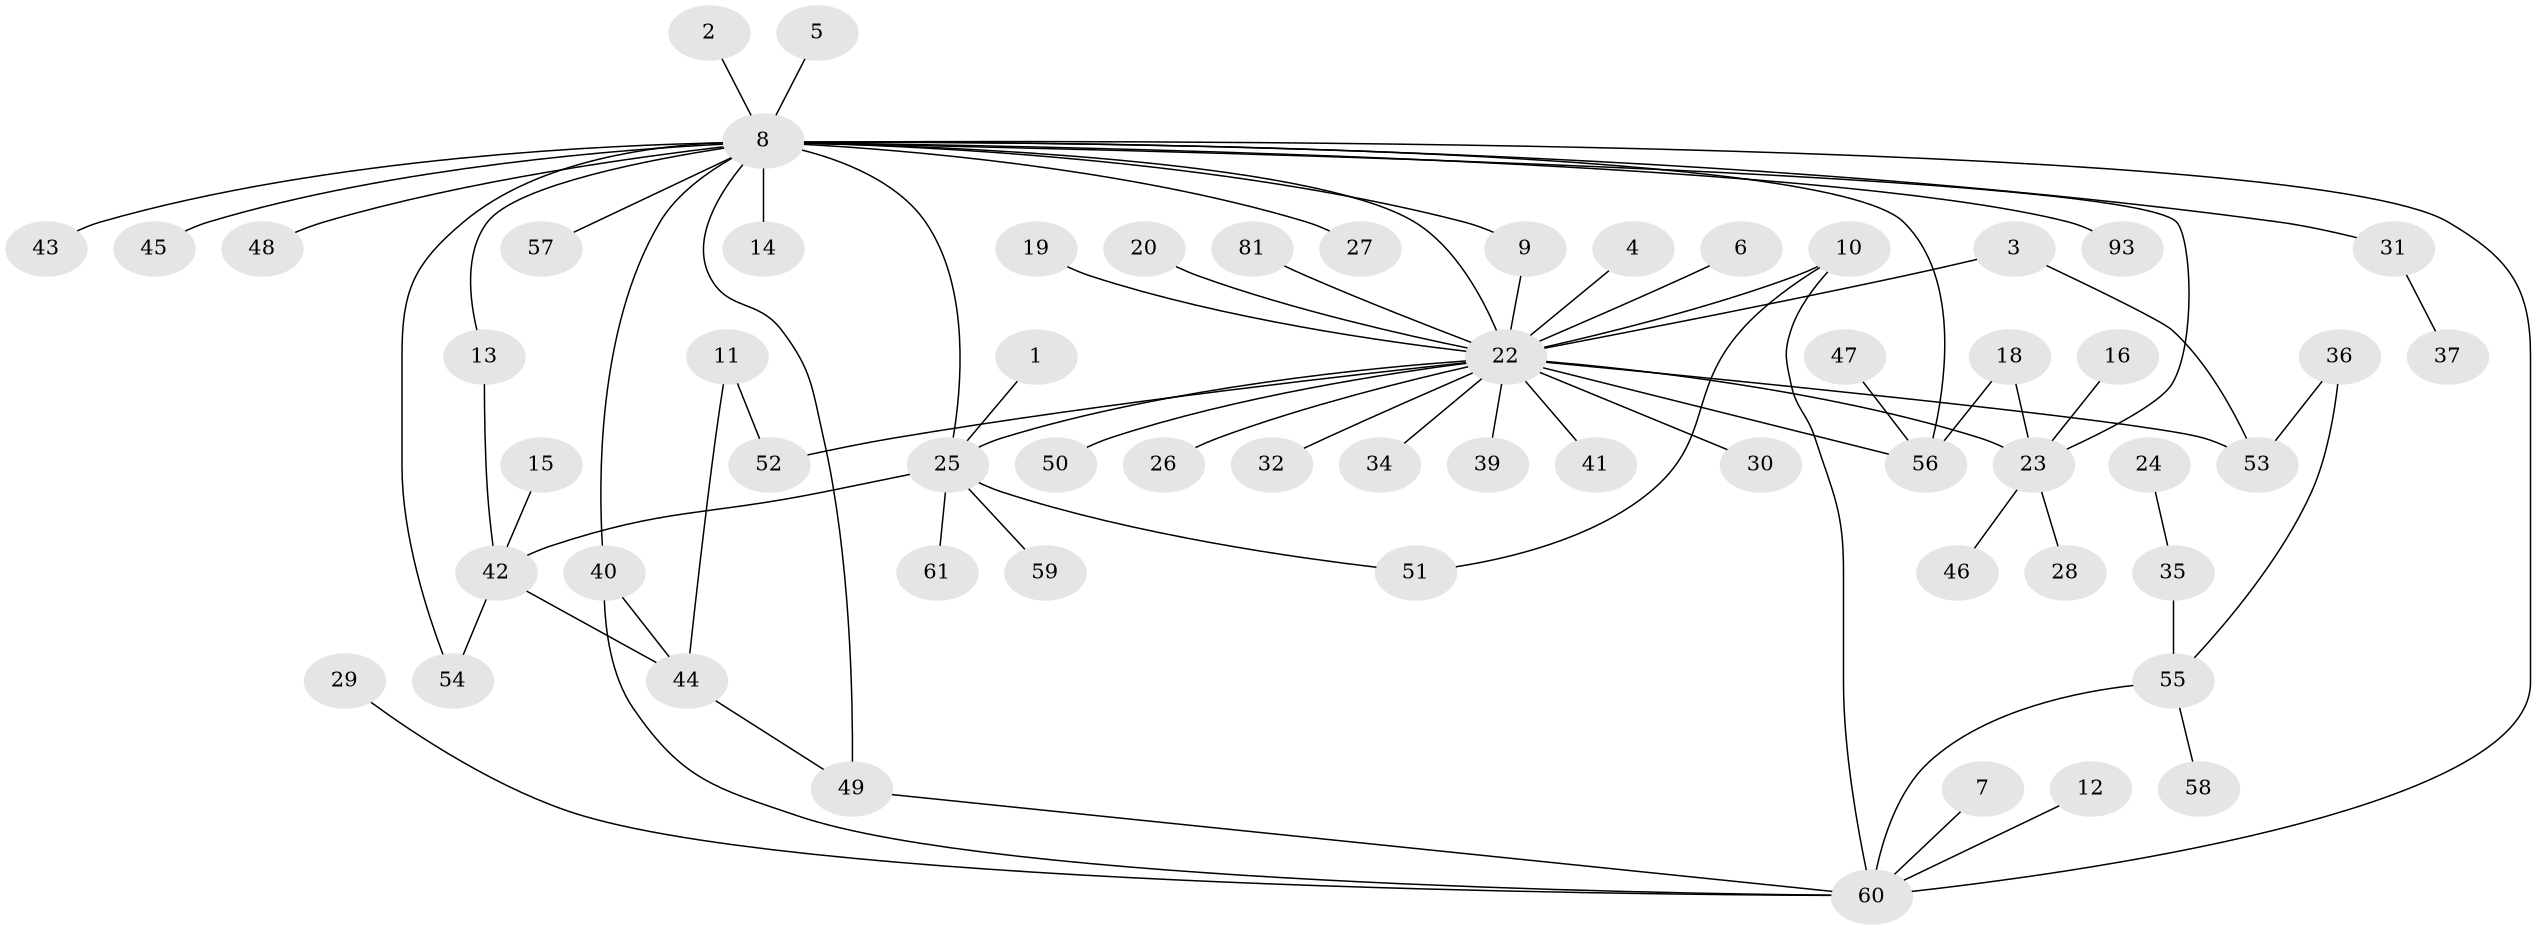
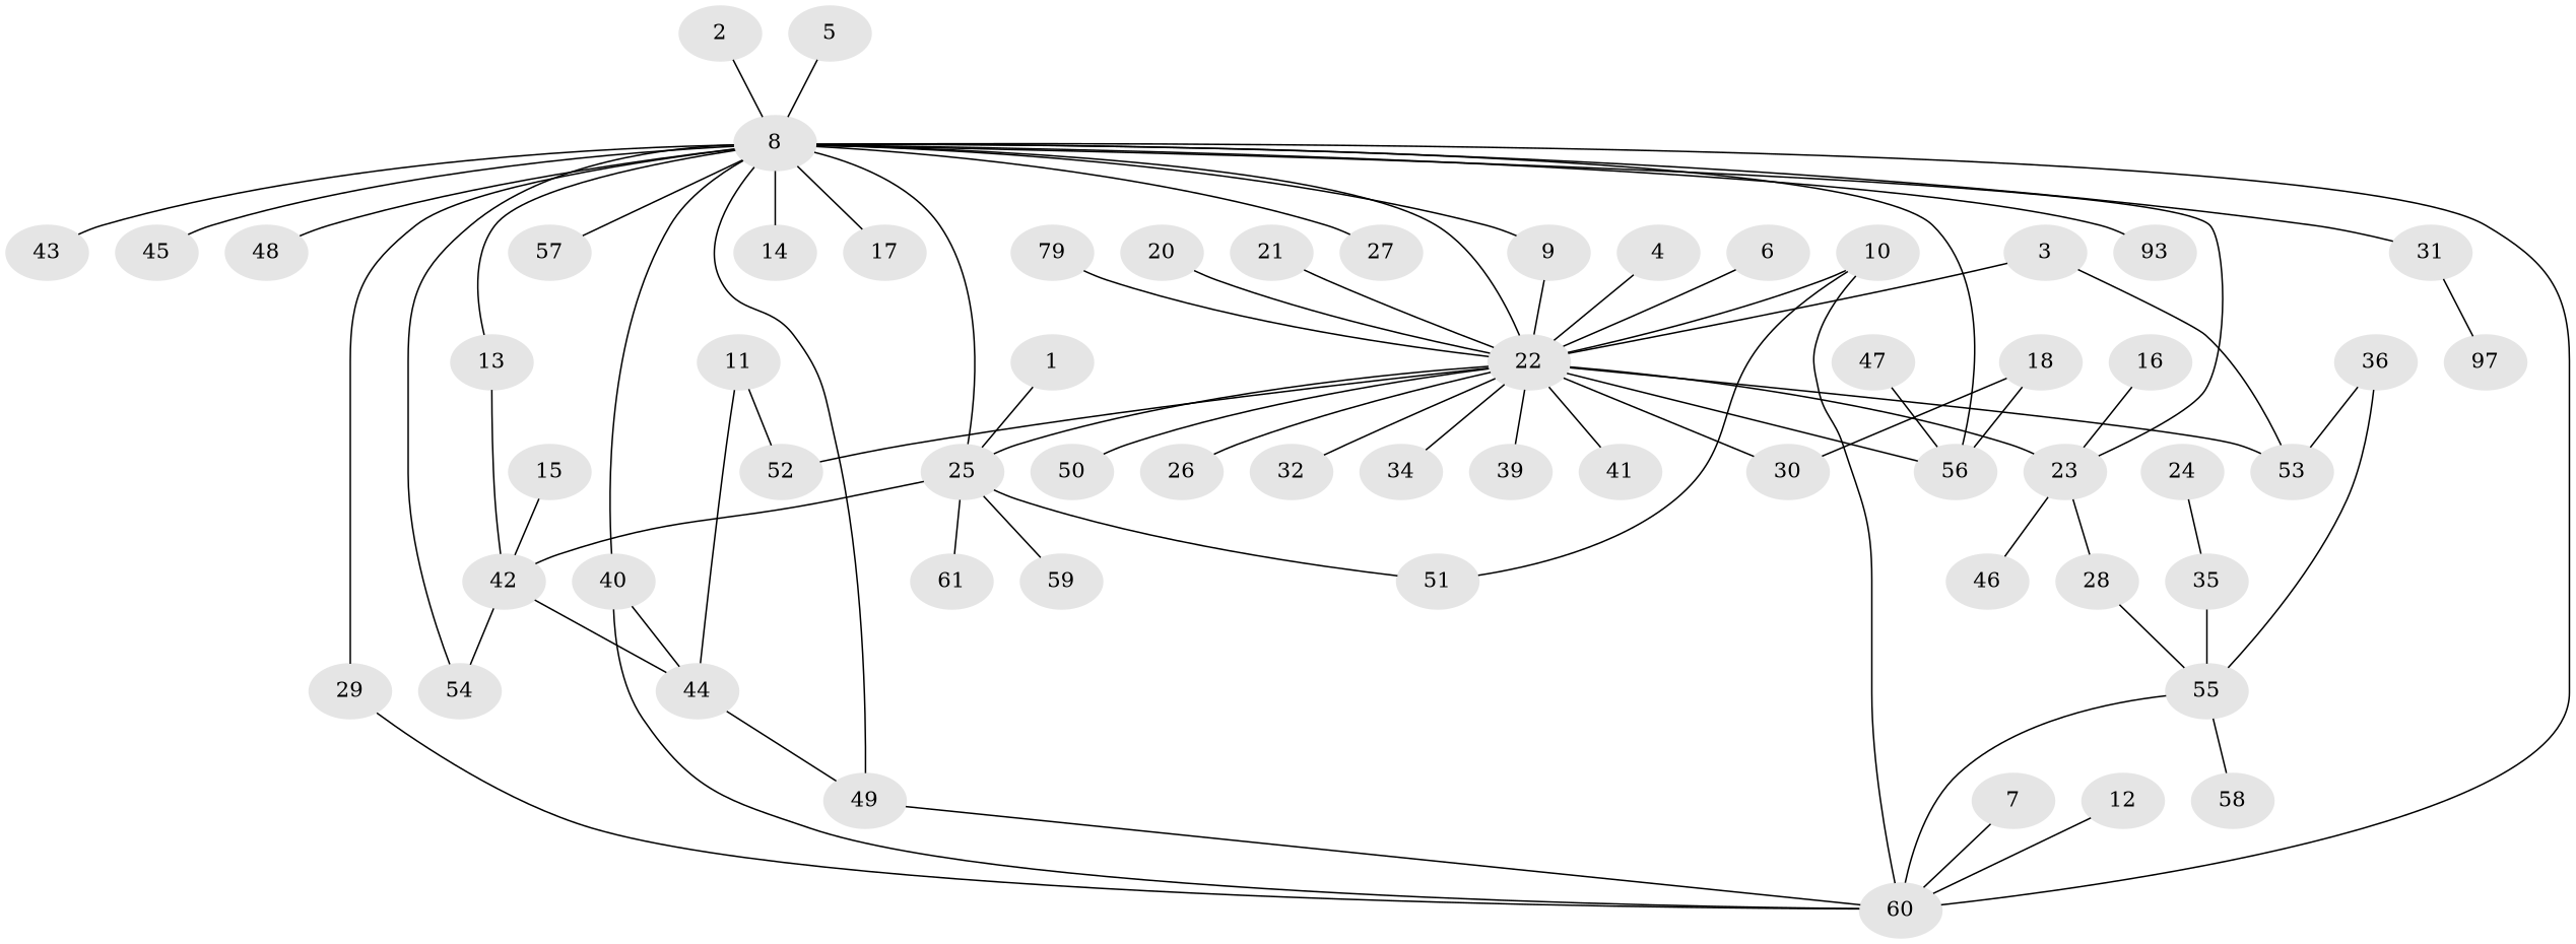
  graph {
    node [color=gray90 style=filled]
    edge [weight=1.0]
    1
    25
    51
    42
    59
    61
    2
    8
    22
    60
    9
    13
    14
+   17
    23
    27
    29
    31
    n19 [label=93]
    40
    43
    45
    48
    49
    54
    56
    57
    3
    53
    26
    30
    32
    34
    39
    41
    50
    52
    4
    5
    6
    7
    28
    46
-   37
+   37 [label=97]
    44
    10
    11
    12
    15
    16
    18
-   19
+   19 [label=79]
    20
-   21 [label=81]
+   21
    55
    24
    35
    58
    36
    47
    1 -- 25
    25 -- 51
    25 -- 42
    25 -- 59
    25 -- 61
    42 -- 54
    42 -- 44
    2 -- 8
    8 -- 25
    8 -- 22
    8 -- 60
    8 -- 9
    8 -- 13
    8 -- 14
+   8 -- 17
    8 -- 23
    8 -- 27
+   8 -- 29
    8 -- 31
    8 -- n19
    8 -- 40
    8 -- 43
    8 -- 45
    8 -- 48
    8 -- 49
    8 -- 54 [weight=2.0]
    8 -- 56
    8 -- 57
    22 -- 25
    22 -- 23 [weight=2.0]
    22 -- 56
    22 -- 53
    22 -- 26
    22 -- 30
    22 -- 32
    22 -- 34
    22 -- 39
    22 -- 41
    22 -- 50
    22 -- 52
    9 -- 22
    13 -- 42
    23 -- 28
    23 -- 46
    29 -- 60
    31 -- 37
    40 -- 60
    40 -- 44
    49 -- 60
    3 -- 22
    3 -- 53
    4 -- 22
    5 -- 8
    6 -- 22
    7 -- 60
+   28 -- 55
    44 -- 49
    10 -- 51
    10 -- 22
    10 -- 60
    11 -- 52
    11 -- 44
    12 -- 60
    15 -- 42
    16 -- 23
-   18 -- 23
+   18 -- 30
    18 -- 56
    19 -- 22
    20 -- 22
    21 -- 22
    55 -- 60
    55 -- 58
    24 -- 35
    35 -- 55
    36 -- 53 [weight=2.0]
    36 -- 55
    47 -- 56
  }
